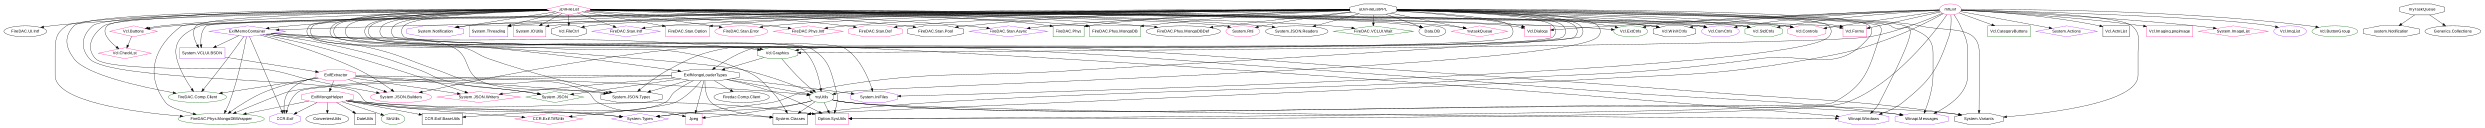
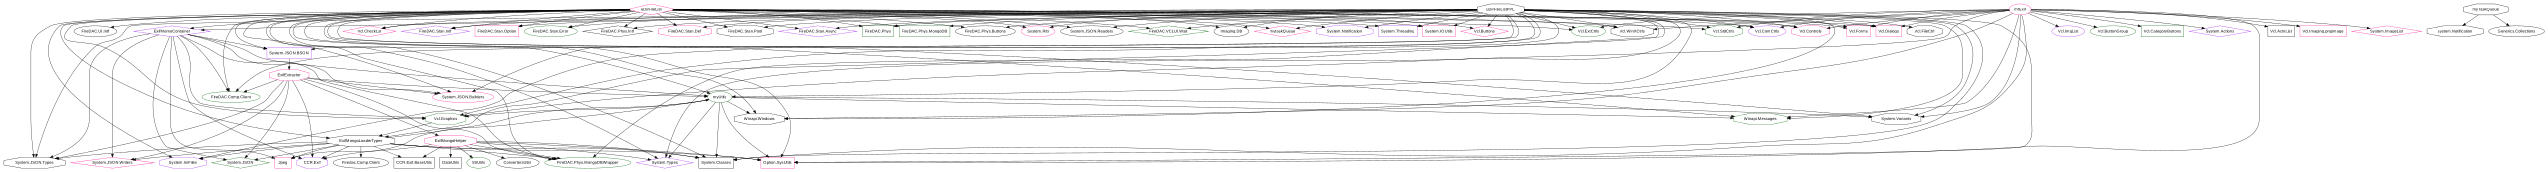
  digraph {
    fontname="Liberation Sans"
    node [color=deeppink fontname="Liberation Sans" shape=octagon]
    edge [fontname="Liberation Sans"]
    "System.JSON" [color=darkgreen shape=diamond]
    ExifExtractor
    "System.JSON.Types" [color=black]
    "System.JSON.Writers" [shape=diamond]
    "System.JSON.Builders" [shape=ellipse]
    "CCR.Exif" [color=purple]
    "FireDAC.Comp.Client" [color=darkgreen shape=ellipse]
    "FireDAC.Phys.MongoDBWrapper" [color=darkgreen shape=ellipse]
    myUtils [color=darkgreen shape=ellipse]
    ExifMongoHelper
-   "System.JSON.BSON" [color=purple shape=box label="System.VCLUI.BSON"]
+   "System.JSON.BSON" [color=purple shape=box]
    "Vcl.Graphics" [color=darkgreen]
    Jpeg [shape=box]
    "System.Classes" [color=black shape=box]
    n15 [label="Option.SysUtils" shape=box]
    "System.Types" [color=purple shape=diamond]
-   "Winapi.Windows" [color=purple]
-   "Winapi.Messages" [color=purple]
+   "Winapi.Windows" [color=black]
+   "Winapi.Messages" [color=darkgreen]
    "System.Variants" [color=black]
    "CCR.Exif.BaseUtils" [color=black shape=box]
-   "CCR.Exif.TiffUtils" [shape=diamond]
    DateUtils [color=black shape=box]
    StrUtils [color=darkgreen shape=ellipse]
    ConvertersUtils [color=black shape=ellipse]
    ExifMongoLoaderTypes [color=black]
    ExifMemoContainer [color=purple shape=diamond]
    "System.IniFiles" [color=purple]
    "Firedac.Comp.Client" [color=black shape=ellipse]
    mfExif [shape=ellipse]
    "Vcl.Controls"
    "Vcl.Forms" [shape=box]
    "Vcl.Dialogs" [shape=box]
    "Vcl.ExtCtrls" [color=darkgreen shape=ellipse]
    "System.Actions" [color=purple shape=diamond]
    "Vcl.ActnList" [color=black shape=box]
    "Vcl.WinXCtrls" [color=black]
    "Vcl.Imaging.pngimage" [shape=box]
    "Vcl.StdCtrls" [color=darkgreen]
    "System.ImageList" [shape=diamond]
    "Vcl.ImgList" [color=purple shape=ellipse]
    "Vcl.ButtonGroup" [color=darkgreen shape=ellipse]
    "Vcl.CategoryButtons" [color=darkgreen shape=box]
    "Vcl.ComCtrls" [color=purple shape=ellipse]
    myTaskQueue [color=black]
    "system.Notification" [color=black]
    "Generics.Collections" [color=black shape=ellipse]
    uDirFileList [shape=diamond]
    "System.IOUtils" [shape=box]
    "Vcl.Buttons" [shape=diamond]
    "Vcl.FileCtrl" [color=black]
    "Vcl.CheckLst" [shape=diamond]
    "FireDAC.Stan.Intf" [color=purple shape=diamond]
    "FireDAC.Stan.Option" [shape=box]
-   "FireDAC.Stan.Error" [shape=ellipse]
+   "FireDAC.Stan.Error" [color=darkgreen shape=ellipse]
    "FireDAC.UI.Intf" [color=black shape=ellipse]
-   "FireDAC.Phys.Intf" [shape=diamond]
+   "FireDAC.Phys.Intf" [color=black shape=diamond]
    "FireDAC.Stan.Def"
    "FireDAC.Stan.Pool" [color=black]
    "FireDAC.Stan.Async" [color=purple shape=diamond]
    "FireDAC.Phys" [color=darkgreen shape=box]
    "FireDAC.Phys.MongoDB" [color=darkgreen shape=box]
-   "FireDAC.Phys.MongoDBDef" [color=black shape=ellipse]
+   "FireDAC.Phys.MongoDBDef" [color=black shape=ellipse label="FireDAC.Phys.Buttons"]
    "System.Rtti" [shape=ellipse]
    "System.JSON.Readers" [color=black shape=ellipse]
    "FireDAC.VCLUI.Wait" [color=darkgreen shape=diamond]
-   "Data.DB" [color=black shape=ellipse]
+   "Data.DB" [color=black shape=ellipse label="Imaging.DB"]
    mytaskQueue [shape=diamond]
    "System.Notification" [color=purple]
    "System.Threading" [color=purple shape=box]
    uDirFileListPPL [color=black]
    ExifExtractor -> "System.JSON"
    ExifExtractor -> "System.JSON.Types"
    ExifExtractor -> "System.JSON.Writers"
    ExifExtractor -> "System.JSON.Builders"
    ExifExtractor -> "CCR.Exif"
    ExifExtractor -> "FireDAC.Comp.Client"
    ExifExtractor -> "FireDAC.Phys.MongoDBWrapper"
    ExifExtractor -> myUtils
    ExifExtractor -> ExifMongoHelper
-   "Vcl.Graphics" -> myUtils
+   myUtils -> "Vcl.Graphics"
    myUtils -> Jpeg
    myUtils -> "System.Classes"
    myUtils -> n15
    myUtils -> "System.Types"
    myUtils -> "Winapi.Windows"
    myUtils -> "Winapi.Messages"
    myUtils -> "System.Variants"
    ExifMongoHelper -> "CCR.Exif"
    ExifMongoHelper -> "FireDAC.Phys.MongoDBWrapper"
    ExifMongoHelper -> "System.Classes"
    ExifMongoHelper -> n15
    ExifMongoHelper -> "System.Types"
    ExifMongoHelper -> "CCR.Exif.BaseUtils"
-   ExifMongoHelper -> "CCR.Exif.TiffUtils"
    ExifMongoHelper -> DateUtils
    ExifMongoHelper -> StrUtils
    ExifMongoHelper -> ConvertersUtils
    "System.JSON.BSON" -> ExifExtractor
    "Vcl.Graphics" -> ExifMongoLoaderTypes
    ExifMongoLoaderTypes -> "System.JSON"
    ExifMongoLoaderTypes -> "System.JSON.Types"
    ExifMongoLoaderTypes -> "System.JSON.Writers"
    ExifMongoLoaderTypes -> "CCR.Exif"
    ExifMongoLoaderTypes -> "FireDAC.Phys.MongoDBWrapper"
    ExifMongoLoaderTypes -> myUtils
    ExifMongoLoaderTypes -> Jpeg
    ExifMongoLoaderTypes -> "System.Classes"
    ExifMongoLoaderTypes -> n15
    ExifMongoLoaderTypes -> "CCR.Exif.BaseUtils"
-   ExifMongoLoaderTypes -> "CCR.Exif.TiffUtils"
    ExifMongoLoaderTypes -> "System.IniFiles"
    ExifMongoLoaderTypes -> "Firedac.Comp.Client"
    ExifMemoContainer -> "System.JSON"
    ExifMemoContainer -> "System.JSON.Types"
    ExifMemoContainer -> "System.JSON.Writers"
    ExifMemoContainer -> "System.JSON.Builders"
    ExifMemoContainer -> "CCR.Exif"
    ExifMemoContainer -> "FireDAC.Comp.Client"
    ExifMemoContainer -> "FireDAC.Phys.MongoDBWrapper"
    ExifMemoContainer -> myUtils
    ExifMemoContainer -> "System.JSON.BSON"
    ExifMemoContainer -> "Vcl.Graphics"
    ExifMemoContainer -> Jpeg
    mfExif -> "Vcl.Graphics"
    mfExif -> "System.Classes"
    mfExif -> n15
    mfExif -> "Winapi.Windows"
    mfExif -> "Winapi.Messages"
    mfExif -> "System.Variants"
    mfExif -> "Vcl.Controls"
    mfExif -> "Vcl.Forms"
    mfExif -> "Vcl.Dialogs"
    mfExif -> "Vcl.ExtCtrls"
    mfExif -> "System.Actions"
    mfExif -> "Vcl.ActnList"
    mfExif -> "Vcl.WinXCtrls"
    mfExif -> "Vcl.Imaging.pngimage"
    mfExif -> "Vcl.StdCtrls"
    mfExif -> "System.ImageList"
    mfExif -> "Vcl.ImgList"
    mfExif -> "Vcl.ButtonGroup"
    mfExif -> "Vcl.CategoryButtons"
    mfExif -> "Vcl.ComCtrls"
    myTaskQueue -> "system.Notification"
    myTaskQueue -> "Generics.Collections"
    uDirFileList -> "System.JSON.Types"
    uDirFileList -> "System.JSON.Builders"
    uDirFileList -> "FireDAC.Comp.Client"
    uDirFileList -> "FireDAC.Phys.MongoDBWrapper"
    uDirFileList -> myUtils
    uDirFileList -> "System.JSON.BSON"
    uDirFileList -> "Vcl.Graphics"
    uDirFileList -> "System.Classes"
    uDirFileList -> n15
    uDirFileList -> "System.Types"
    uDirFileList -> "Winapi.Windows"
    uDirFileList -> "Winapi.Messages"
    uDirFileList -> "System.Variants"
    uDirFileList -> ExifMongoLoaderTypes
    uDirFileList -> ExifMemoContainer
    uDirFileList -> "System.IniFiles"
    uDirFileList -> "Vcl.Controls"
    uDirFileList -> "Vcl.Forms"
    uDirFileList -> "Vcl.Dialogs"
    uDirFileList -> "Vcl.ExtCtrls"
    uDirFileList -> "Vcl.WinXCtrls"
    uDirFileList -> "Vcl.StdCtrls"
    uDirFileList -> "Vcl.ComCtrls"
    uDirFileList -> "System.IOUtils"
    uDirFileList -> "Vcl.Buttons"
-   uDirFileList -> "Vcl.FileCtrl"
    uDirFileList -> "Vcl.CheckLst"
    uDirFileList -> "FireDAC.Stan.Intf"
    uDirFileList -> "FireDAC.Stan.Option"
    uDirFileList -> "FireDAC.Stan.Error"
    uDirFileList -> "FireDAC.UI.Intf"
    uDirFileList -> "FireDAC.Phys.Intf"
    uDirFileList -> "FireDAC.Stan.Def"
    uDirFileList -> "FireDAC.Stan.Pool"
    uDirFileList -> "FireDAC.Stan.Async"
    uDirFileList -> "FireDAC.Phys"
    uDirFileList -> "FireDAC.Phys.MongoDB"
    uDirFileList -> "FireDAC.Phys.MongoDBDef"
    uDirFileList -> "System.Rtti"
    uDirFileList -> "System.JSON.Readers"
    uDirFileList -> "FireDAC.VCLUI.Wait"
    uDirFileList -> "Data.DB"
    uDirFileList -> mytaskQueue
    uDirFileList -> "System.Notification"
    uDirFileList -> "System.Threading"
    uDirFileListPPL -> "System.JSON.Types"
    uDirFileListPPL -> "System.JSON.Builders"
    uDirFileListPPL -> "FireDAC.Comp.Client"
    uDirFileListPPL -> "FireDAC.Phys.MongoDBWrapper"
    uDirFileListPPL -> myUtils
    uDirFileListPPL -> "System.JSON.BSON"
    uDirFileListPPL -> "Vcl.Graphics"
    uDirFileListPPL -> "System.Classes"
    uDirFileListPPL -> n15
    uDirFileListPPL -> "System.Types"
    uDirFileListPPL -> "Winapi.Windows"
    uDirFileListPPL -> "Winapi.Messages"
    uDirFileListPPL -> "System.Variants"
    uDirFileListPPL -> ExifMongoLoaderTypes
    uDirFileListPPL -> ExifMemoContainer
    uDirFileListPPL -> "System.IniFiles"
    uDirFileListPPL -> "Vcl.Controls"
    uDirFileListPPL -> "Vcl.Forms"
    uDirFileListPPL -> "Vcl.Dialogs"
    uDirFileListPPL -> "Vcl.ExtCtrls"
    uDirFileListPPL -> "Vcl.WinXCtrls"
    uDirFileListPPL -> "Vcl.StdCtrls"
    uDirFileListPPL -> "Vcl.ComCtrls"
    uDirFileListPPL -> "System.IOUtils"
    uDirFileListPPL -> "Vcl.Buttons"
    uDirFileListPPL -> "Vcl.FileCtrl"
-   "Vcl.Buttons" -> "Vcl.CheckLst"
+   uDirFileListPPL -> "Vcl.CheckLst"
    uDirFileListPPL -> "FireDAC.Stan.Intf"
    uDirFileListPPL -> "FireDAC.Stan.Option"
    uDirFileListPPL -> "FireDAC.Stan.Error"
    uDirFileListPPL -> "FireDAC.Phys.Intf"
    uDirFileListPPL -> "FireDAC.Stan.Def"
    uDirFileListPPL -> "FireDAC.Stan.Pool"
    uDirFileListPPL -> "FireDAC.Stan.Async"
    uDirFileListPPL -> "FireDAC.Phys"
    uDirFileListPPL -> "FireDAC.Phys.MongoDB"
    uDirFileListPPL -> "FireDAC.Phys.MongoDBDef"
    uDirFileListPPL -> "System.Rtti"
    uDirFileListPPL -> "System.JSON.Readers"
    uDirFileListPPL -> "FireDAC.VCLUI.Wait"
    uDirFileListPPL -> "Data.DB"
    uDirFileListPPL -> mytaskQueue
    uDirFileListPPL -> "System.Notification"
    uDirFileListPPL -> "System.Threading"
  }
